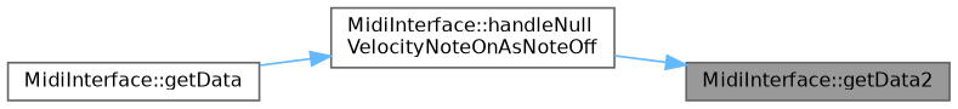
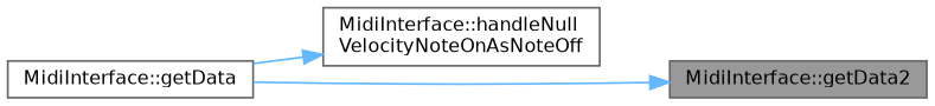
  digraph {
    rankdir=RL
    node [color=grey40 fillcolor=white fontname=Helvetica fontsize=10 shape=box style=filled]
    edge [color=steelblue1 dir=back fontname=Helvetica fontsize=10 labelfontname=Helvetica labelfontsize=10 style=solid]
    n1 [color=gray40 fillcolor=grey60 fontcolor=black height=0.2 label="MidiInterface::getData2" width=0.4]
    n2 [height=0.2 label="MidiInterface::handleNull\lVelocityNoteOnAsNoteOff" width=0.4]
    n3 [height=0.2 label="MidiInterface::getData" width=0.4]
-   n1 -> n2
+   n1 -> n3
    n2 -> n3
  }
